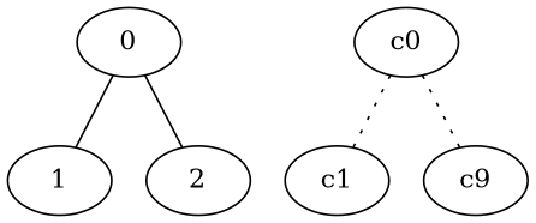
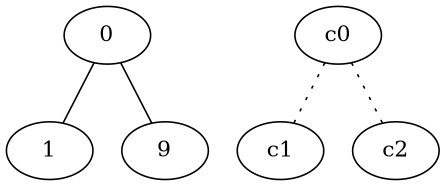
  graph {
    edge [style=dotted]
    n1 [label=0]
    n2 [label=1]
-   n3 [label=2]
+   n3 [label=9]
    c0
    c1
-   c2 [label=c9]
+   c2
    n1 -- n2 [style=""]
    n1 -- n3 [style=solid]
    c0 -- c1
    c0 -- c2
  }
